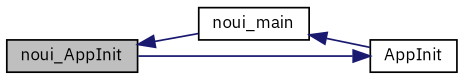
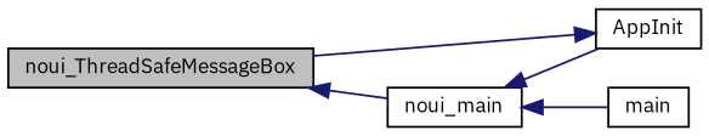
  digraph {
    fontname="IBM Plex Sans"
    rankdir=LR
    node [color=black fillcolor=white fontname="IBM Plex Sans" fontsize=10 shape=record style=filled]
    edge [color=midnightblue dir=back fontname="IBM Plex Sans" fontsize=10 labelfontname=Helvetica labelfontsize=10 style=solid]
-   n1 [fillcolor=grey75 fontcolor=black height=0.2 label=noui_AppInit width=0.4]
+   n1 [fillcolor=grey75 fontcolor=black height=0.2 label=noui_ThreadSafeMessageBox width=0.4]
    n2 [height=0.2 label=noui_main width=0.4]
    n3 [height=0.2 label=AppInit width=0.4]
+   n4 [height=0.2 label=main width=0.4]
    n1 -> n2
    n2 -> n3
+   n2 -> n4
    n3 -> n1
  }
